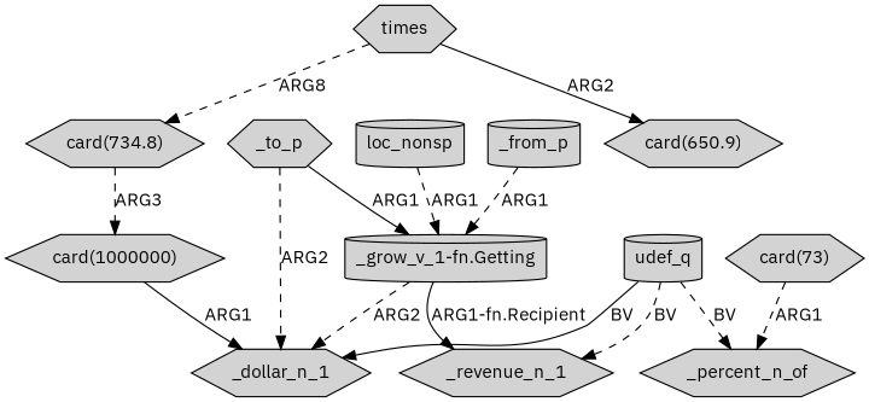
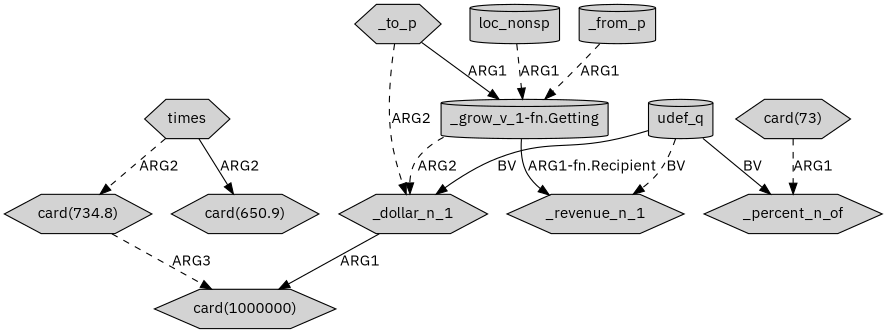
  digraph {
    fontname="IBM Plex Sans"
    node [fontname="IBM Plex Sans" shape=hexagon style=filled]
    edge [fontname="IBM Plex Sans" style=dashed]
    times
    "card(734.8)"
    "card(650.9)"
    "card(1000000)"
    _dollar_n_1
    n6 [label="card(73)"]
    _percent_n_of
    _to_p
    "_grow_v_1-fn.Getting" [shape=cylinder]
    _revenue_n_1
    udef_q [shape=cylinder]
    loc_nonsp [shape=cylinder]
    _from_p [shape=cylinder]
-   times -> "card(734.8)" [label=ARG8]
+   times -> "card(734.8)" [label=ARG2]
    times -> "card(650.9)" [label=ARG2 style=solid]
    "card(734.8)" -> "card(1000000)" [label=ARG3]
-   "card(1000000)" -> _dollar_n_1 [label=ARG1 style=solid]
+   _dollar_n_1 -> "card(1000000)" [label=ARG1 style=solid]
    n6 -> _percent_n_of [label=ARG1]
    _to_p -> _dollar_n_1 [label=ARG2]
    _to_p -> "_grow_v_1-fn.Getting" [label=ARG1 style=solid]
    "_grow_v_1-fn.Getting" -> _dollar_n_1 [label=ARG2]
    "_grow_v_1-fn.Getting" -> _revenue_n_1 [label="ARG1-fn.Recipient" style=solid]
    udef_q -> _dollar_n_1 [label=BV style=solid]
-   udef_q -> _percent_n_of [label=BV]
+   udef_q -> _percent_n_of [label=BV style=solid]
    udef_q -> _revenue_n_1 [label=BV]
    loc_nonsp -> "_grow_v_1-fn.Getting" [label=ARG1]
    _from_p -> "_grow_v_1-fn.Getting" [label=ARG1]
  }
